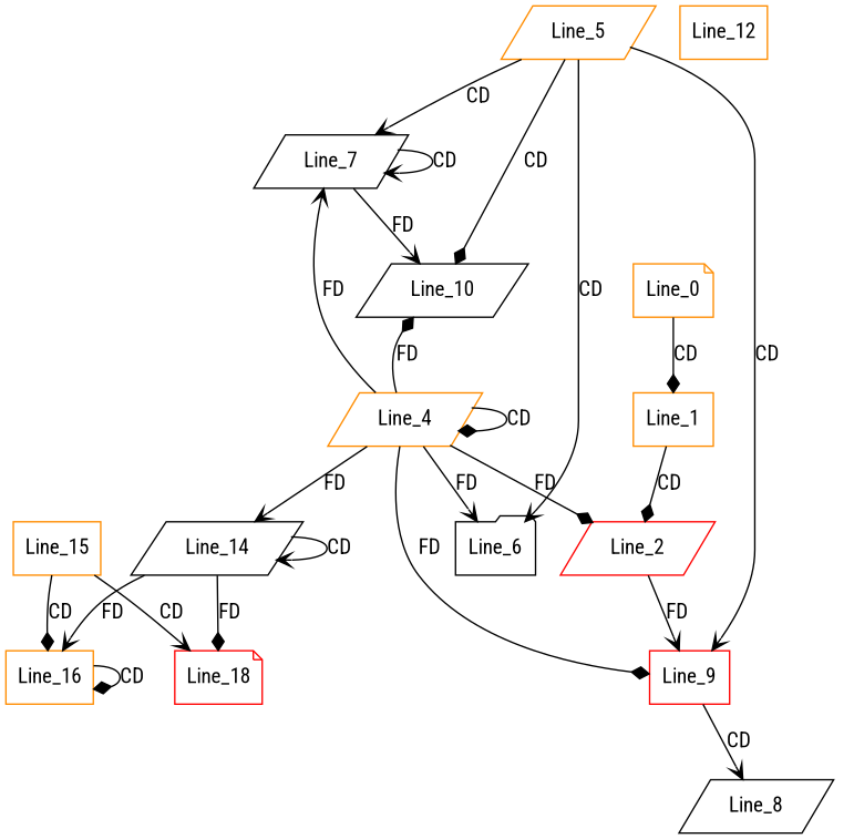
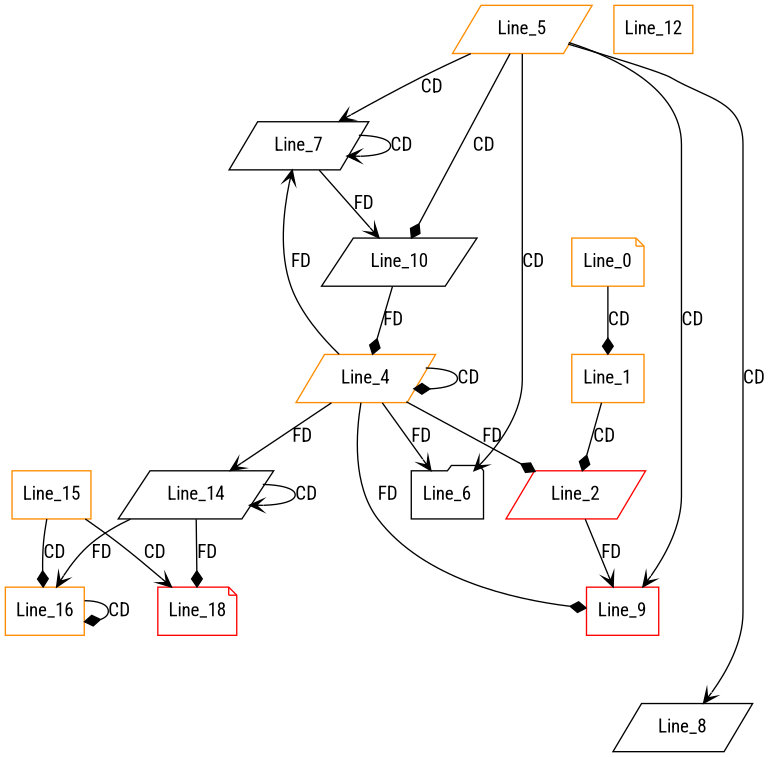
  digraph {
    fontname="Roboto Condensed"
    node [color=darkorange fontname="Roboto Condensed" shape=parallelogram]
    edge [arrowhead=vee fontname="Roboto Condensed"]
    Line_0 [shape=note]
    Line_1 [shape=box]
    Line_2 [color=red]
    Line_9 [color=red shape=box]
    Line_4
    Line_6 [color=black shape=folder]
    Line_7 [color=black]
    Line_10 [color=black]
    Line_14 [color=black]
    Line_8 [color=black]
    Line_16 [shape=box]
    Line_18 [color=red shape=note]
    Line_5
    Line_12 [shape=box]
    Line_15 [shape=box]
    Line_0 -> Line_1 [arrowhead=diamond label=CD]
    Line_1 -> Line_2 [arrowhead=diamond label=CD]
    Line_2 -> Line_9 [label=FD]
    Line_4 -> Line_2 [arrowhead=diamond label=FD]
    Line_4 -> Line_9 [arrowhead=diamond label=FD]
    Line_4 -> Line_4 [arrowhead=diamond label=CD]
    Line_4 -> Line_6 [label=FD]
    Line_4 -> Line_7 [label=FD]
-   Line_4 -> Line_10 [arrowhead=diamond label=FD]
+   Line_10 -> Line_4 [arrowhead=diamond label=FD]
    Line_4 -> Line_14 [label=FD]
    Line_7 -> Line_7 [label=CD]
    Line_7 -> Line_10 [label=FD]
    Line_14 -> Line_14 [label=CD]
    Line_14 -> Line_16 [label=FD]
    Line_14 -> Line_18 [arrowhead=diamond label=FD]
    Line_16 -> Line_16 [arrowhead=diamond label=CD]
    Line_5 -> Line_9 [label=CD]
    Line_5 -> Line_6 [label=CD]
    Line_5 -> Line_7 [label=CD]
    Line_5 -> Line_10 [arrowhead=diamond label=CD]
-   Line_9 -> Line_8 [label=CD]
+   Line_5 -> Line_8 [label=CD]
    Line_15 -> Line_16 [arrowhead=diamond label=CD]
    Line_15 -> Line_18 [label=CD]
  }
